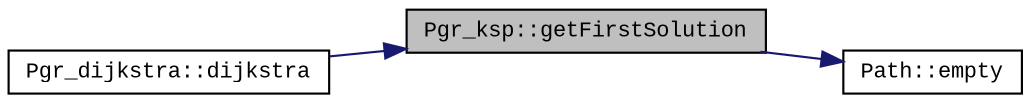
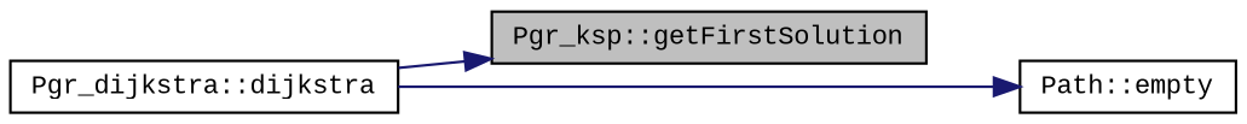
  digraph {
    fontname="Liberation Mono"
    rankdir=LR
    node [color=black fillcolor=white fontname="Liberation Mono" fontsize=10 shape=record style=filled]
    edge [color=midnightblue fontname="Liberation Mono" fontsize=10 labelfontname=Helvetica labelfontsize=10 style=solid]
    n1 [fillcolor=grey75 fontcolor=black height=0.2 label="Pgr_ksp::getFirstSolution" width=0.4]
    n2 [height=0.2 label="Path::empty" width=0.4]
    n3 [height=0.2 label="Pgr_dijkstra::dijkstra" width=0.4]
-   n1 -> n2
+   n3 -> n2
    n3 -> n1
  }
